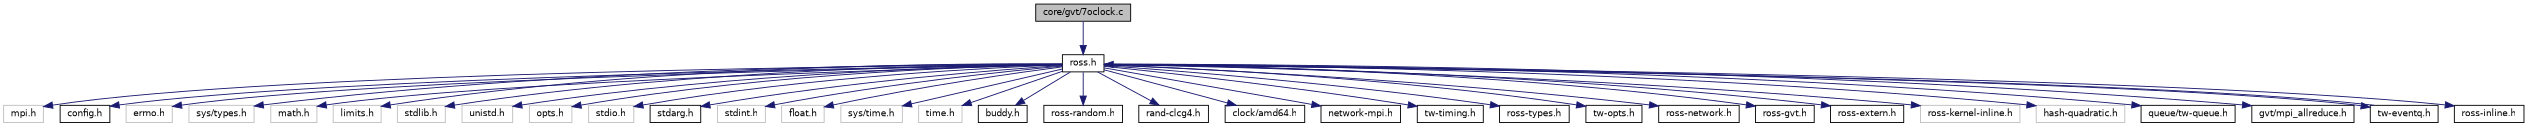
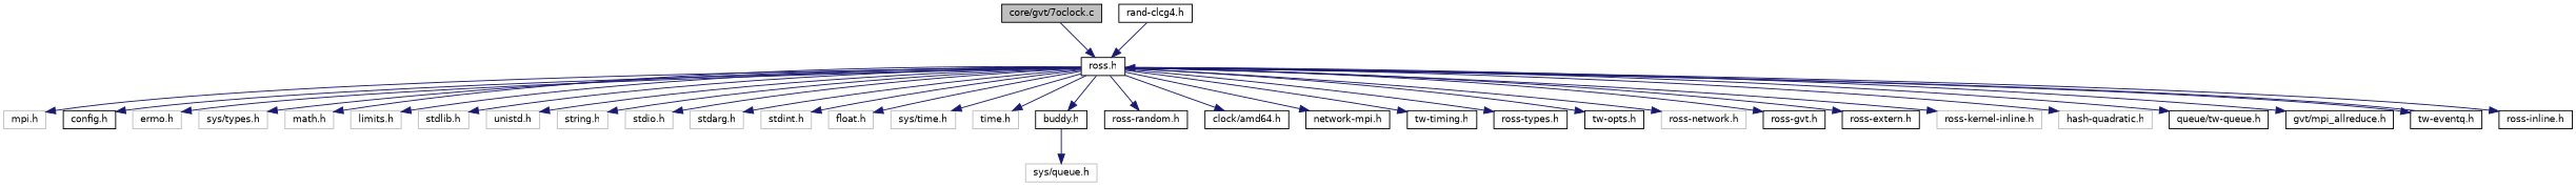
  digraph {
    node [color=black fillcolor=white fontname=Helvetica fontsize=10 shape=record style=filled]
    edge [color=midnightblue fontname=Helvetica fontsize=10 labelfontname=Helvetica labelfontsize=10 style=solid]
    n1 [fillcolor=grey75 fontcolor=black height=0.2 label="core/gvt/7oclock.c" width=0.4]
    n2 [height=0.2 label="ross.h" width=0.4]
    n3 [color=grey75 height=0.2 label="mpi.h" width=0.4]
    n4 [height=0.2 label="config.h" width=0.4]
    n5 [color=grey75 height=0.2 label="errno.h" width=0.4]
    n6 [color=grey75 height=0.2 label="sys/types.h" width=0.4]
    n7 [color=grey75 height=0.2 label="math.h" width=0.4]
    n8 [color=grey75 height=0.2 label="limits.h" width=0.4]
    n9 [color=grey75 height=0.2 label="stdlib.h" width=0.4]
    n10 [color=grey75 height=0.2 label="unistd.h" width=0.4]
-   n11 [color=grey75 height=0.2 label="opts.h" width=0.4]
+   n11 [color=grey75 height=0.2 label="string.h" width=0.4]
    n12 [color=grey75 height=0.2 label="stdio.h" width=0.4]
-   n13 [height=0.2 label="stdarg.h" width=0.4]
+   n13 [color=grey75 height=0.2 label="stdarg.h" width=0.4]
    n14 [color=grey75 height=0.2 label="stdint.h" width=0.4]
    n15 [color=grey75 height=0.2 label="float.h" width=0.4]
    n16 [color=grey75 height=0.2 label="sys/time.h" width=0.4]
    n17 [color=grey75 height=0.2 label="time.h" width=0.4]
    n18 [height=0.2 label="buddy.h" width=0.4]
    n19 [height=0.2 label="ross-random.h" width=0.4]
    n20 [height=0.2 label="rand-clcg4.h" width=0.4]
    n21 [height=0.2 label="clock/amd64.h" width=0.4]
    n22 [height=0.2 label="network-mpi.h" width=0.4]
    n23 [height=0.2 label="tw-timing.h" width=0.4]
    n24 [height=0.2 label="ross-types.h" width=0.4]
    n25 [height=0.2 label="tw-opts.h" width=0.4]
-   n26 [height=0.2 label="ross-network.h" width=0.4]
+   n26 [color=grey75 height=0.2 label="ross-network.h" width=0.4]
    n27 [height=0.2 label="ross-gvt.h" width=0.4]
    n28 [height=0.2 label="ross-extern.h" width=0.4]
    n29 [color=grey75 height=0.2 label="ross-kernel-inline.h" width=0.4]
    n30 [color=grey75 height=0.2 label="hash-quadratic.h" width=0.4]
    n31 [height=0.2 label="queue/tw-queue.h" width=0.4]
    n32 [height=0.2 label="gvt/mpi_allreduce.h" width=0.4]
    n33 [height=0.2 label="tw-eventq.h" width=0.4]
    n34 [height=0.2 label="ross-inline.h" width=0.4]
+   n35 [color=grey75 height=0.2 label="sys/queue.h" width=0.4]
    n1 -> n2
    n2 -> n3
    n2 -> n4
    n2 -> n5
    n2 -> n6
    n2 -> n7
    n2 -> n8
    n2 -> n9
    n2 -> n10
    n2 -> n11
    n2 -> n12
    n2 -> n13
    n2 -> n14
    n2 -> n15
    n2 -> n16
    n2 -> n17
    n2 -> n18
    n2 -> n19
-   n2 -> n20
+   n20 -> n2
    n2 -> n21
    n2 -> n22
    n2 -> n23
    n2 -> n24
    n2 -> n25
    n2 -> n26
    n2 -> n27
    n2 -> n28
    n2 -> n29
    n2 -> n30
    n2 -> n31
    n2 -> n32
    n2 -> n33
    n2 -> n34
+   n18 -> n35
    n33 -> n2
  }
